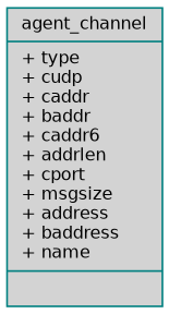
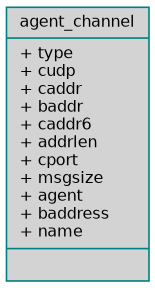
  digraph {
-   n1 [color=teal fillcolor=lightgrey fontcolor=black fontname=Helvetica fontsize=10 height=0.2 label="{agent_channel\n|+ type\l+ cudp\l+ caddr\l+ baddr\l+ caddr6\l+ addrlen\l+ cport\l+ msgsize\l+ address\l+ baddress\l+ name\l|}" shape=record style=filled width=0.4]
+   n1 [color=teal fillcolor=lightgrey fontcolor=black fontname=Helvetica fontsize=10 height=0.2 label="{agent_channel\n|+ type\l+ cudp\l+ caddr\l+ baddr\l+ caddr6\l+ addrlen\l+ cport\l+ msgsize\l+ agent\l+ baddress\l+ name\l|}" shape=record style=filled width=0.4]
  }
